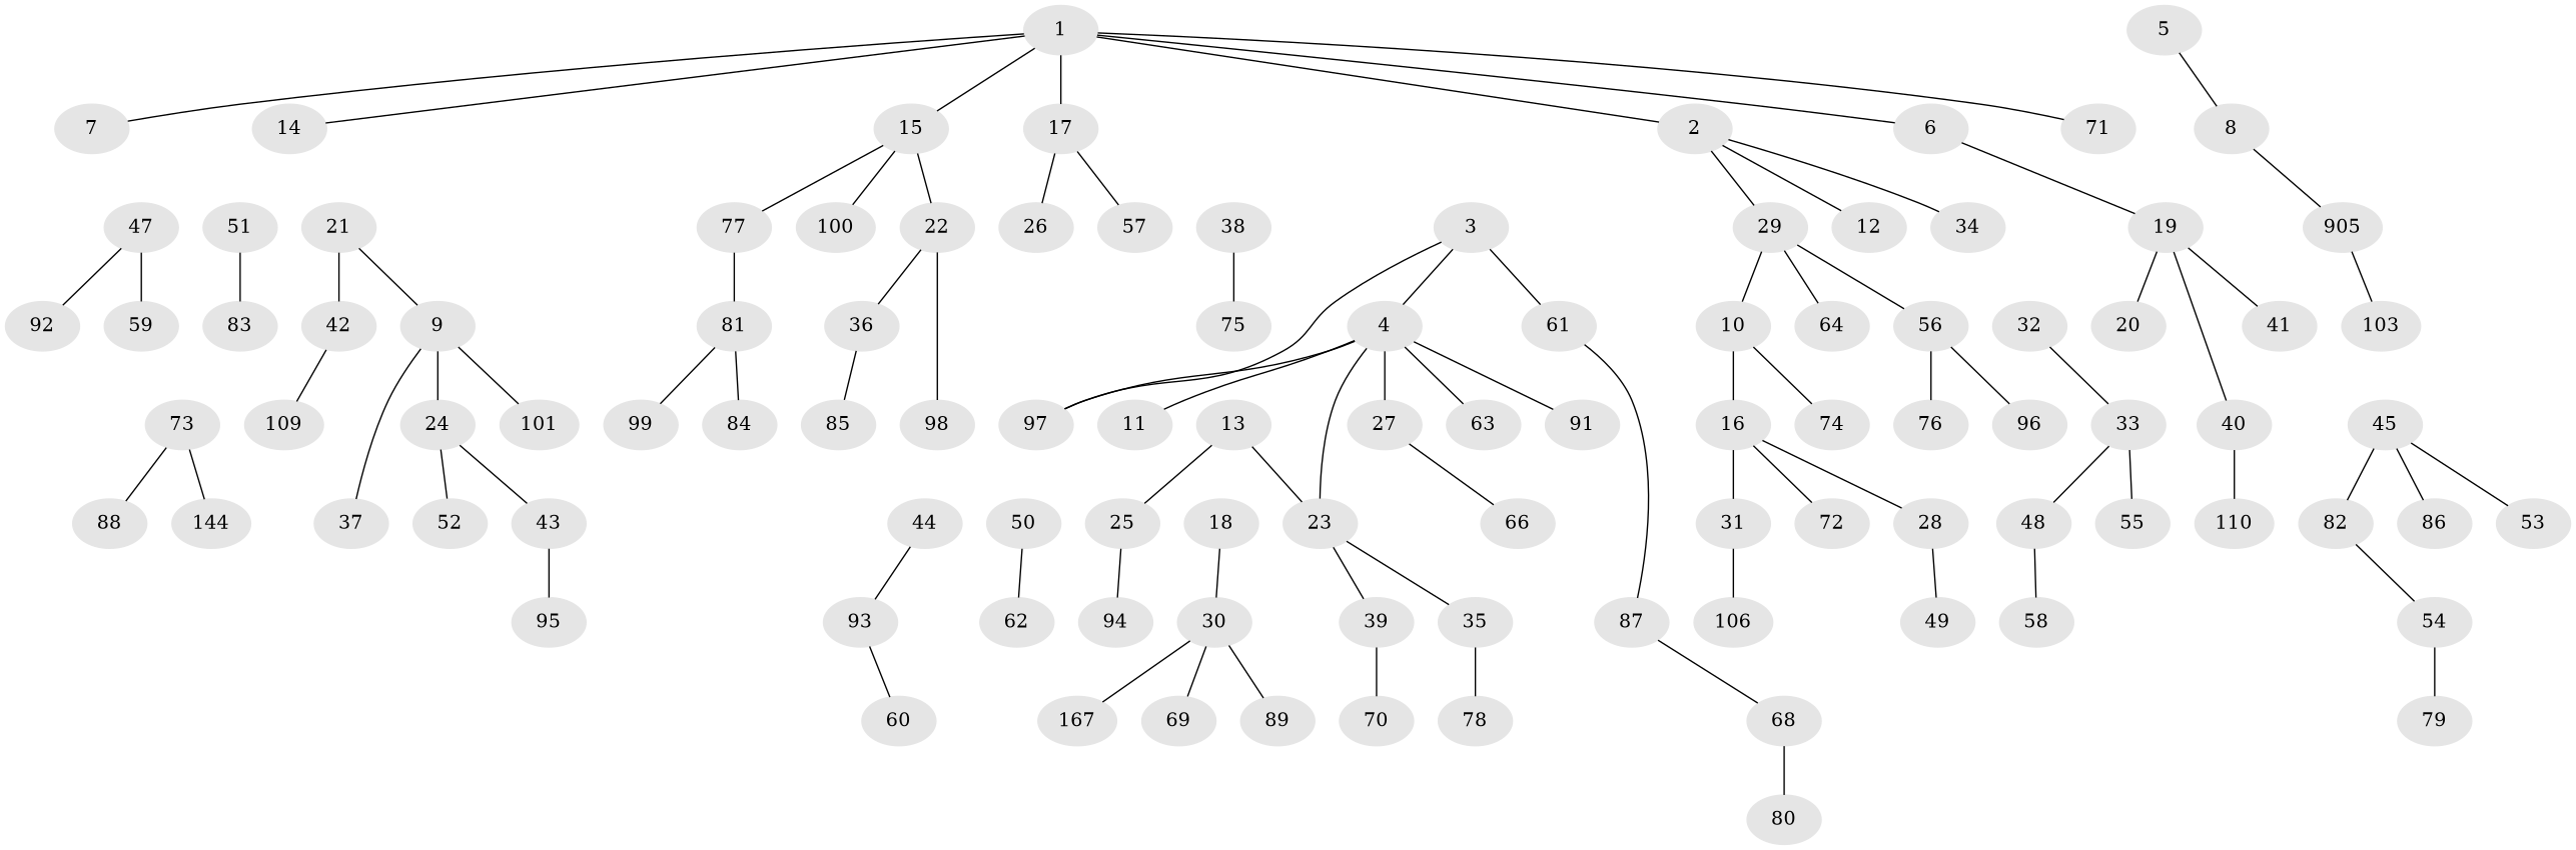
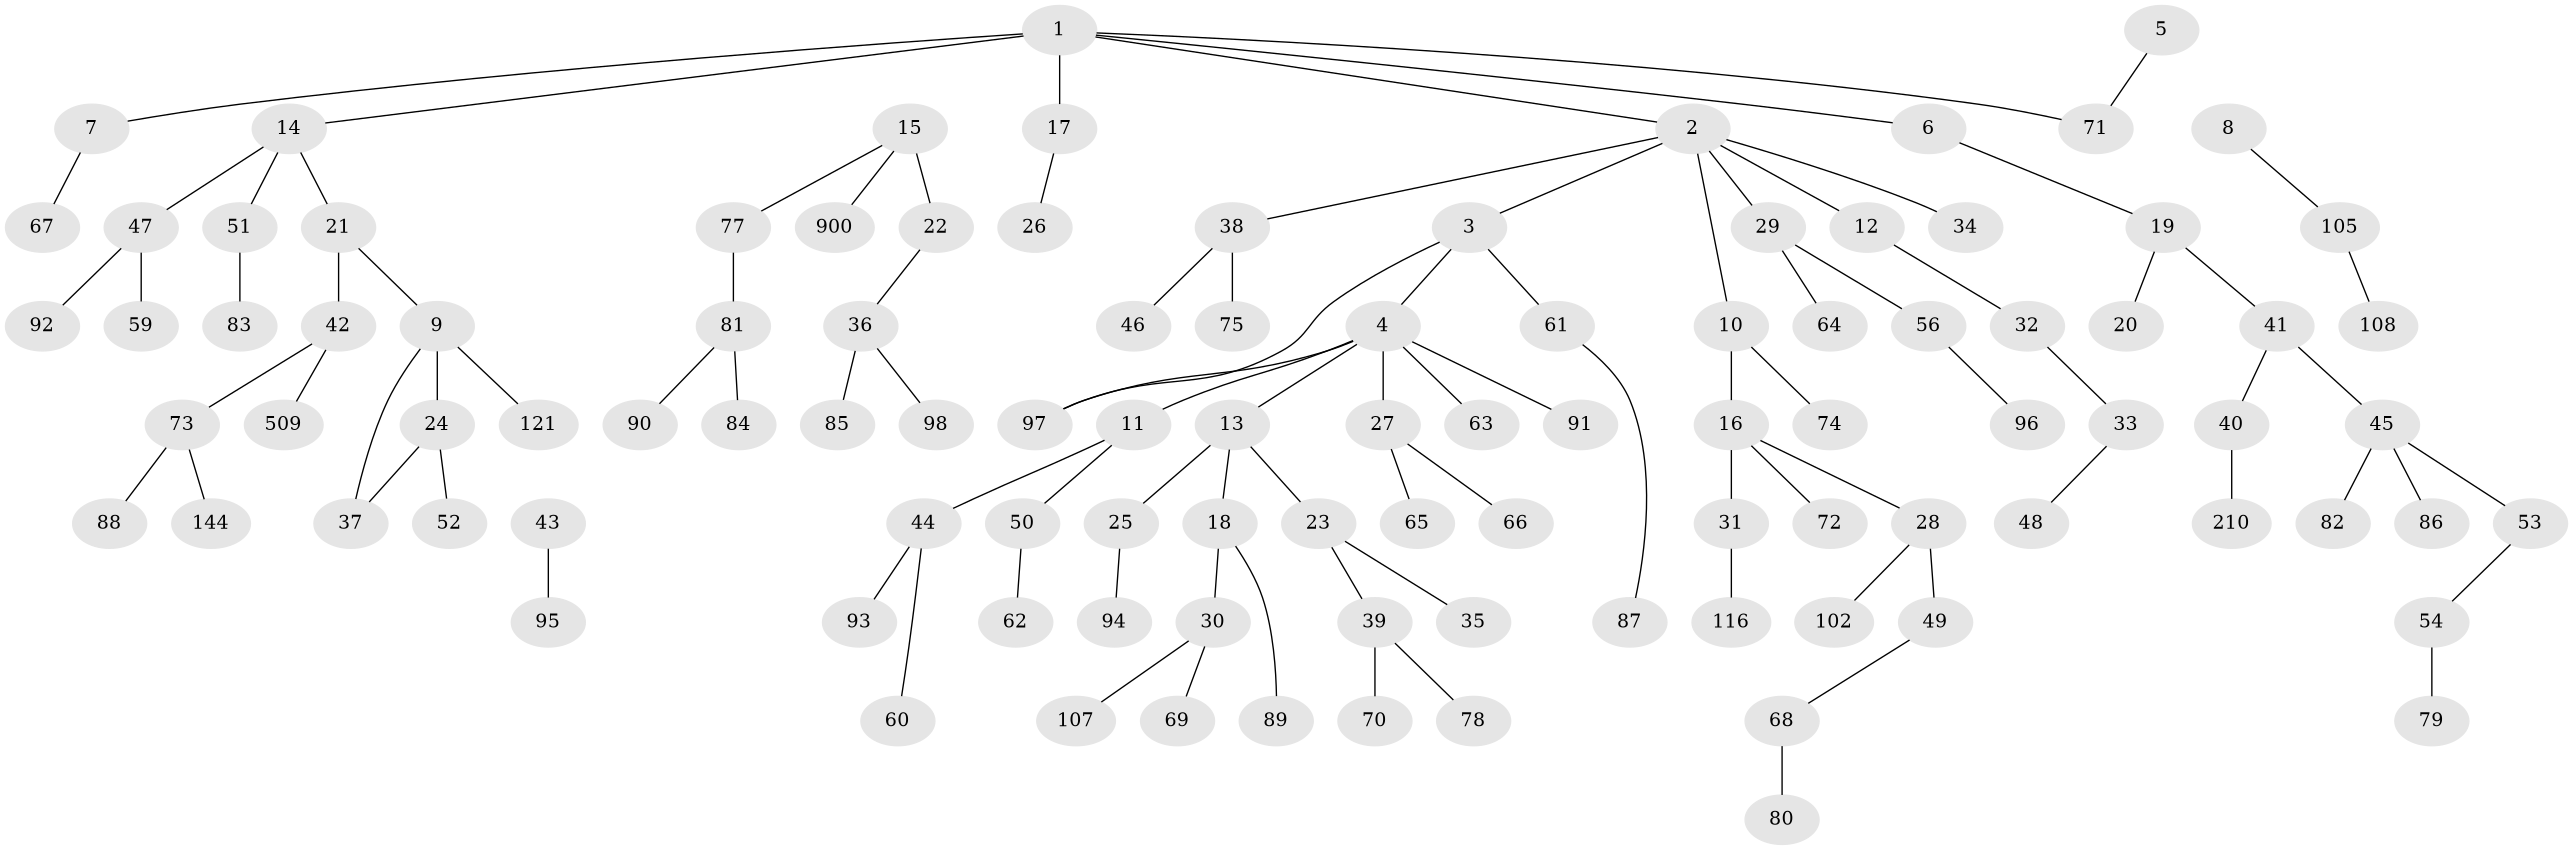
  graph {
    node [color=gray90 style=filled]
    1
    2
    6
    7
    14
    15
    17
    71
    3
    10
    12
    29
    34
    38
    19
+   67
    21
    47
    51
    22
    77
-   100
+   100 [label=900]
    26
-   57
    4
    61
    97
    16
    74
    32
    56
    64
+   46
    75
    11
    13
    27
    63
    91
    5
    8
    87
    44
    50
    18
    23
    25
+   65
    66
-   105 [label=905]
+   105
    20
    40
    41
    9
    24
    37
-   101
-   108 [label=103]
+   101 [label=121]
+   108
    43
    52
    28
    31
    72
    60
    93
    62
    33
    30
    89
    35
    39
    94
    42
    59
    92
    83
    36
    98
    81
    49
-   106
+   102
+   106 [label=116]
    69
-   107 [label=167]
-   110
+   107
+   110 [label=210]
    45
    73
-   109
+   109 [label=509]
    85
    78
    70
    95
    68
-   76
    96
    48
-   55
-   58
    53
    82
    86
    88
    n103 [label=144]
    54
    80
    79
    84
-   90 [label=99]
+   90
    1 -- 2
    1 -- 6
    1 -- 7
    1 -- 14
-   1 -- 15
    1 -- 17
    1 -- 71
-   29 -- 10
+   2 -- 3
+   2 -- 10
    2 -- 12
    2 -- 29
    2 -- 34
+   2 -- 38
    6 -- 19
+   7 -- 67
+   14 -- 21
+   14 -- 47
+   14 -- 51
    15 -- 22
    15 -- 77
    15 -- 100
    17 -- 26
-   17 -- 57
    3 -- 4
    3 -- 61
    3 -- 97
    10 -- 16
    10 -- 74
+   12 -- 32
    29 -- 56
    29 -- 64
+   38 -- 46
    38 -- 75
    19 -- 20
-   19 -- 40
+   41 -- 40
    19 -- 41
    21 -- 9
    21 -- 42
    47 -- 59
    47 -- 92
    51 -- 83
    22 -- 36
-   22 -- 98
+   36 -- 98
    77 -- 81
    4 -- 97
    4 -- 11
-   4 -- 23
+   4 -- 13
    4 -- 27
    4 -- 63
    4 -- 91
    61 -- 87
    16 -- 28
    16 -- 31
    16 -- 72
    32 -- 33
-   56 -- 76
    56 -- 96
+   11 -- 44
+   11 -- 50
+   13 -- 18
    13 -- 23
    13 -- 25
+   27 -- 65
    27 -- 66
-   5 -- 8
+   5 -- 71
    8 -- 105
-   93 -- 60
+   44 -- 60
    44 -- 93
    50 -- 62
    18 -- 30
-   30 -- 89
+   18 -- 89
    23 -- 35
    23 -- 39
    25 -- 94
    105 -- 108
    40 -- 110
+   41 -- 45
    9 -- 24
    9 -- 37
    9 -- 101
-   24 -- 43
+   24 -- 37
    24 -- 52
    43 -- 95
    28 -- 49
+   28 -- 102
    31 -- 106
    33 -- 48
-   33 -- 55
    30 -- 69
    30 -- 107
-   35 -- 78
+   39 -- 78
    39 -- 70
+   42 -- 73
    42 -- 109
    36 -- 85
    81 -- 84
    81 -- 90
-   87 -- 68
+   49 -- 68
    45 -- 53
    45 -- 82
    45 -- 86
    73 -- 88
    73 -- n103
    68 -- 80
-   48 -- 58
-   82 -- 54
+   53 -- 54
    54 -- 79
  }
